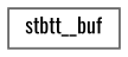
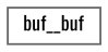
  digraph {
    rankdir=LR
    fontname=Oswald
-   n1 [color=grey40 fillcolor=white fontname=Oswald fontsize=10 height=0.2 label=stbtt__buf shape=box style=filled width=0.4]
+   n1 [color=grey40 fillcolor=white fontname=Oswald fontsize=10 height=0.2 label=buf__buf shape=box style=filled width=0.4]
  }
